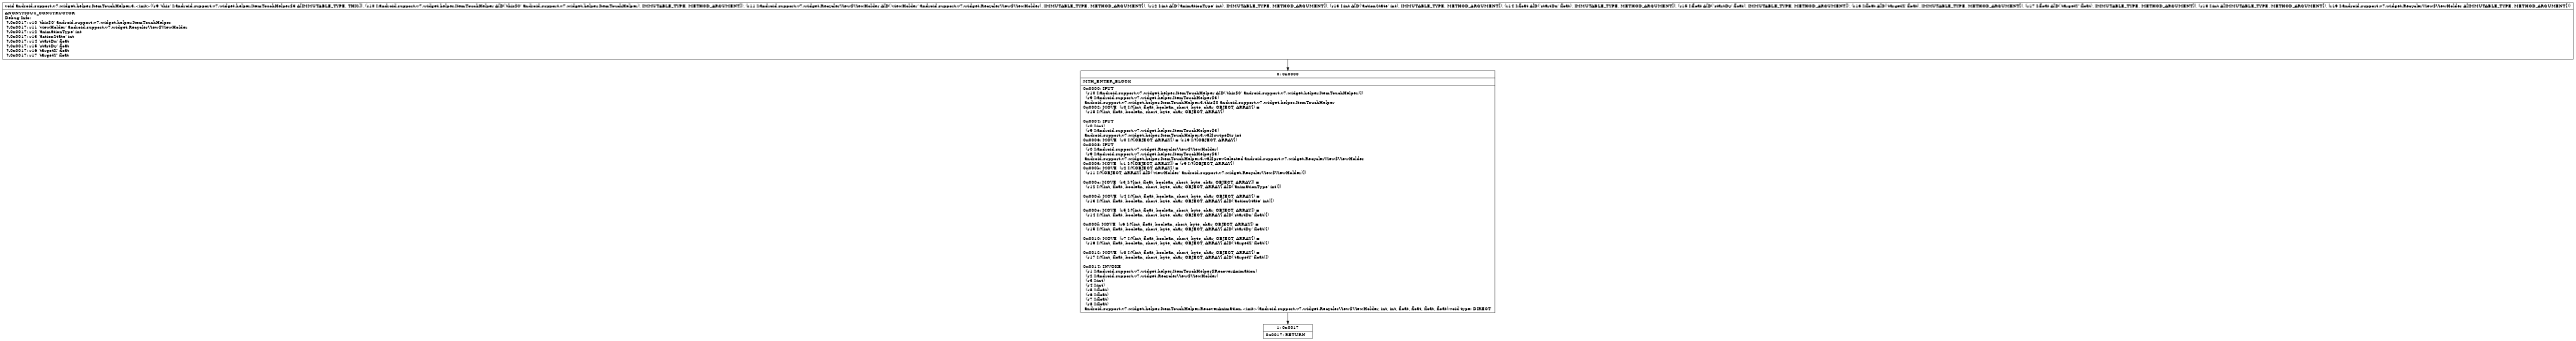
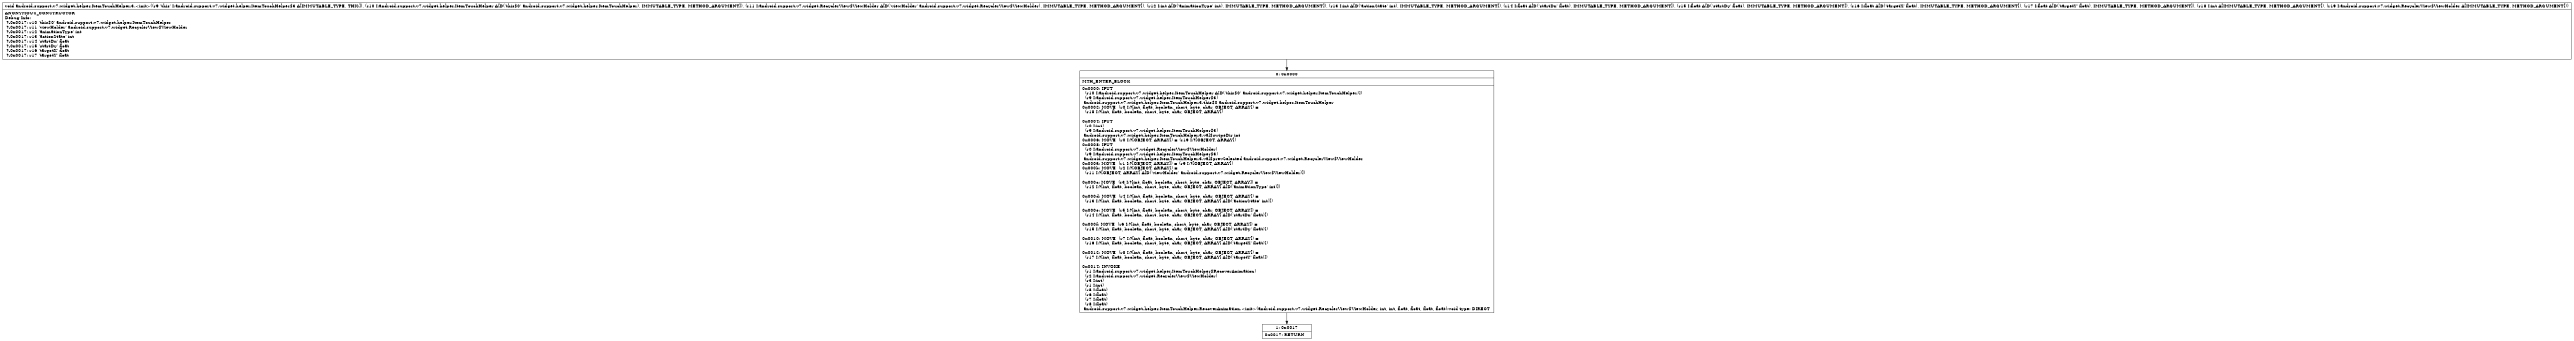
  digraph {
    node [shape=record]
-   n1 [label="{0\:\ 0x0000|MTH_ENTER_BLOCK\l|0x0000: IPUT  \l  (r10 I:android.support.v7.widget.helper.ItemTouchHelper A[D('this$0' android.support.v7.widget.helper.ItemTouchHelper)])\l  (r9 I:android.support.v7.widget.helper.ItemTouchHelper$3)\l android.support.v7.widget.helper.ItemTouchHelper.3.this$0 android.support.v7.widget.helper.ItemTouchHelper \l0x0002: MOVE  (r0 I:?[int, float, boolean, short, byte, char, OBJECT, ARRAY]) = \l  (r18 I:?[int, float, boolean, short, byte, char, OBJECT, ARRAY])\l \l0x0004: IPUT  \l  (r0 I:int)\l  (r9 I:android.support.v7.widget.helper.ItemTouchHelper$3)\l android.support.v7.widget.helper.ItemTouchHelper.3.val$swipeDir int \l0x0006: MOVE  (r0 I:?[OBJECT, ARRAY]) = (r19 I:?[OBJECT, ARRAY]) \l0x0008: IPUT  \l  (r0 I:android.support.v7.widget.RecyclerView$ViewHolder)\l  (r9 I:android.support.v7.widget.helper.ItemTouchHelper$3)\l android.support.v7.widget.helper.ItemTouchHelper.3.val$prevSelected android.support.v7.widget.RecyclerView$ViewHolder \l0x000a: MOVE  (r1 I:?[OBJECT, ARRAY]) = (r9 I:?[OBJECT, ARRAY]) \l0x000b: MOVE  (r2 I:?[OBJECT, ARRAY]) = \l  (r11 I:?[OBJECT, ARRAY] A[D('viewHolder' android.support.v7.widget.RecyclerView$ViewHolder)])\l \l0x000c: MOVE  (r3 I:?[int, float, boolean, short, byte, char, OBJECT, ARRAY]) = \l  (r12 I:?[int, float, boolean, short, byte, char, OBJECT, ARRAY] A[D('animationType' int)])\l \l0x000d: MOVE  (r4 I:?[int, float, boolean, short, byte, char, OBJECT, ARRAY]) = \l  (r13 I:?[int, float, boolean, short, byte, char, OBJECT, ARRAY] A[D('actionState' int)])\l \l0x000e: MOVE  (r5 I:?[int, float, boolean, short, byte, char, OBJECT, ARRAY]) = \l  (r14 I:?[int, float, boolean, short, byte, char, OBJECT, ARRAY] A[D('startDx' float)])\l \l0x000f: MOVE  (r6 I:?[int, float, boolean, short, byte, char, OBJECT, ARRAY]) = \l  (r15 I:?[int, float, boolean, short, byte, char, OBJECT, ARRAY] A[D('startDy' float)])\l \l0x0010: MOVE  (r7 I:?[int, float, boolean, short, byte, char, OBJECT, ARRAY]) = \l  (r16 I:?[int, float, boolean, short, byte, char, OBJECT, ARRAY] A[D('targetX' float)])\l \l0x0012: MOVE  (r8 I:?[int, float, boolean, short, byte, char, OBJECT, ARRAY]) = \l  (r17 I:?[int, float, boolean, short, byte, char, OBJECT, ARRAY] A[D('targetY' float)])\l \l0x0014: INVOKE  \l  (r1 I:android.support.v7.widget.helper.ItemTouchHelper$RecoverAnimation)\l  (r2 I:android.support.v7.widget.RecyclerView$ViewHolder)\l  (r3 I:int)\l  (r4 I:int)\l  (r5 I:float)\l  (r6 I:float)\l  (r7 I:float)\l  (r8 I:float)\l android.support.v7.widget.helper.ItemTouchHelper.RecoverAnimation.\<init\>(android.support.v7.widget.RecyclerView$ViewHolder, int, int, float, float, float, float):void type: DIRECT \l}"]
+   n1 [label="{0\:\ 0x0000|MTH_ENTER_BLOCK\l|0x0000: IPUT  \l  (r10 I:android.support.v7.widget.helper.ItemTouchHelper A[D('this$0' android.support.v7.widget.helper.ItemTouchHelper)])\l  (r9 I:android.support.v7.widget.helper.ItemTouchHelper$3)\l android.support.v7.widget.helper.ItemTouchHelper.3.this$0 android.support.v7.widget.helper.ItemTouchHelper \l0x0002: MOVE  (r0 I:?[int, float, boolean, short, byte, char, OBJECT, ARRAY]) = \l  (r18 I:?[int, float, boolean, short, byte, char, OBJECT, ARRAY])\l \l0x0004: IPUT  \l  (r0 I:int)\l  (r9 I:android.support.v7.widget.helper.ItemTouchHelper$3)\l android.support.v7.widget.helper.ItemTouchHelper.3.val$swipeDir int \l0x0006: MOVE  (r0 I:?[OBJECT, ARRAY]) = (r19 I:?[OBJECT, ARRAY]) \l0x0008: IPUT  \l  (r0 I:android.support.v7.widget.RecyclerView$ViewHolder)\l  (r9 I:android.support.v7.widget.helper.ItemTouchHelper$3)\l android.support.v7.widget.helper.ItemTouchHelper.3.val$prevSelected android.support.v7.widget.RecyclerView$ViewHolder \l0x000a: MOVE  (r1 I:?[OBJECT, ARRAY]) = (r9 I:?[OBJECT, ARRAY]) \l0x000b: MOVE  (r2 I:?[OBJECT, ARRAY]) = \l  (r11 I:?[OBJECT, ARRAY] A[D('viewHolder' android.support.v7.widget.RecyclerView$ViewHolder)])\l \l0x000c: MOVE  (r3 I:?[int, float, boolean, short, byte, char, OBJECT, ARRAY]) = \l  (r12 I:?[int, float, boolean, short, byte, char, OBJECT, ARRAY] A[D('animationType' int)])\l \l0x000d: MOVE  (r4 I:?[int, float, boolean, short, byte, char, OBJECT, ARRAY]) = \l  (r13 I:?[int, float, boolean, short, byte, char, OBJECT, ARRAY] A[D('actionState' int)])\l \l0x000e: MOVE  (r5 I:?[int, float, boolean, short, byte, char, OBJECT, ARRAY]) = \l  (r14 I:?[int, float, boolean, short, byte, char, OBJECT, ARRAY] A[D('startDx' float)])\l \l0x000f: MOVE  (r6 I:?[int, float, boolean, short, byte, char, OBJECT, ARRAY]) = \l  (r15 I:?[int, float, boolean, short, byte, char, OBJECT, ARRAY] A[D('startDy' float)])\l \l0x0010: MOVE  (r7 I:?[int, float, boolean, short, byte, char, OBJECT, ARRAY]) = \l  (r16 I:?[int, float, boolean, short, byte, char, OBJECT, ARRAY] A[D('targetX' float)])\l \l0x0012: MOVE  (r8 I:?[int, float, boolean, short, byte, char, OBJECT, ARRAY]) = \l  (r17 I:?[int, float, boolean, short, byte, char, OBJECT, ARRAY] A[D('targetY' float)])\l \l0x0014: INVOKE  \l  (r1 I:android.support.v7.widget.helper.ItemTouchHelper$RecoverAnimation)\l  (r2 I:android.support.v7.widget.RecyclerView$ViewHolder)\l  (r3 I:int)\l  (r1 I:int)\l  (r5 I:float)\l  (r6 I:float)\l  (r7 I:float)\l  (r8 I:float)\l android.support.v7.widget.helper.ItemTouchHelper.RecoverAnimation.\<init\>(android.support.v7.widget.RecyclerView$ViewHolder, int, int, float, float, float, float):void type: DIRECT \l}"]
    n2 [label="{1\:\ 0x0017|0x0017: RETURN   \l}"]
    n3 [label="{void android.support.v7.widget.helper.ItemTouchHelper.3.\<init\>((r9 'this' I:android.support.v7.widget.helper.ItemTouchHelper$3 A[IMMUTABLE_TYPE, THIS]), (r10 I:android.support.v7.widget.helper.ItemTouchHelper A[D('this$0' android.support.v7.widget.helper.ItemTouchHelper), IMMUTABLE_TYPE, METHOD_ARGUMENT]), (r11 I:android.support.v7.widget.RecyclerView$ViewHolder A[D('viewHolder' android.support.v7.widget.RecyclerView$ViewHolder), IMMUTABLE_TYPE, METHOD_ARGUMENT]), (r12 I:int A[D('animationType' int), IMMUTABLE_TYPE, METHOD_ARGUMENT]), (r13 I:int A[D('actionState' int), IMMUTABLE_TYPE, METHOD_ARGUMENT]), (r14 I:float A[D('startDx' float), IMMUTABLE_TYPE, METHOD_ARGUMENT]), (r15 I:float A[D('startDy' float), IMMUTABLE_TYPE, METHOD_ARGUMENT]), (r16 I:float A[D('targetX' float), IMMUTABLE_TYPE, METHOD_ARGUMENT]), (r17 I:float A[D('targetY' float), IMMUTABLE_TYPE, METHOD_ARGUMENT]), (r18 I:int A[IMMUTABLE_TYPE, METHOD_ARGUMENT]), (r19 I:android.support.v7.widget.RecyclerView$ViewHolder A[IMMUTABLE_TYPE, METHOD_ARGUMENT]))  | ANONYMOUS_CONSTRUCTOR\lDebug Info:\l  ?\-0x0017: r10 'this$0' android.support.v7.widget.helper.ItemTouchHelper\l  ?\-0x0017: r11 'viewHolder' android.support.v7.widget.RecyclerView$ViewHolder\l  ?\-0x0017: r12 'animationType' int\l  ?\-0x0017: r13 'actionState' int\l  ?\-0x0017: r14 'startDx' float\l  ?\-0x0017: r15 'startDy' float\l  ?\-0x0017: r16 'targetX' float\l  ?\-0x0017: r17 'targetY' float\l}"]
    n1 -> n2
    n3 -> n1
  }
